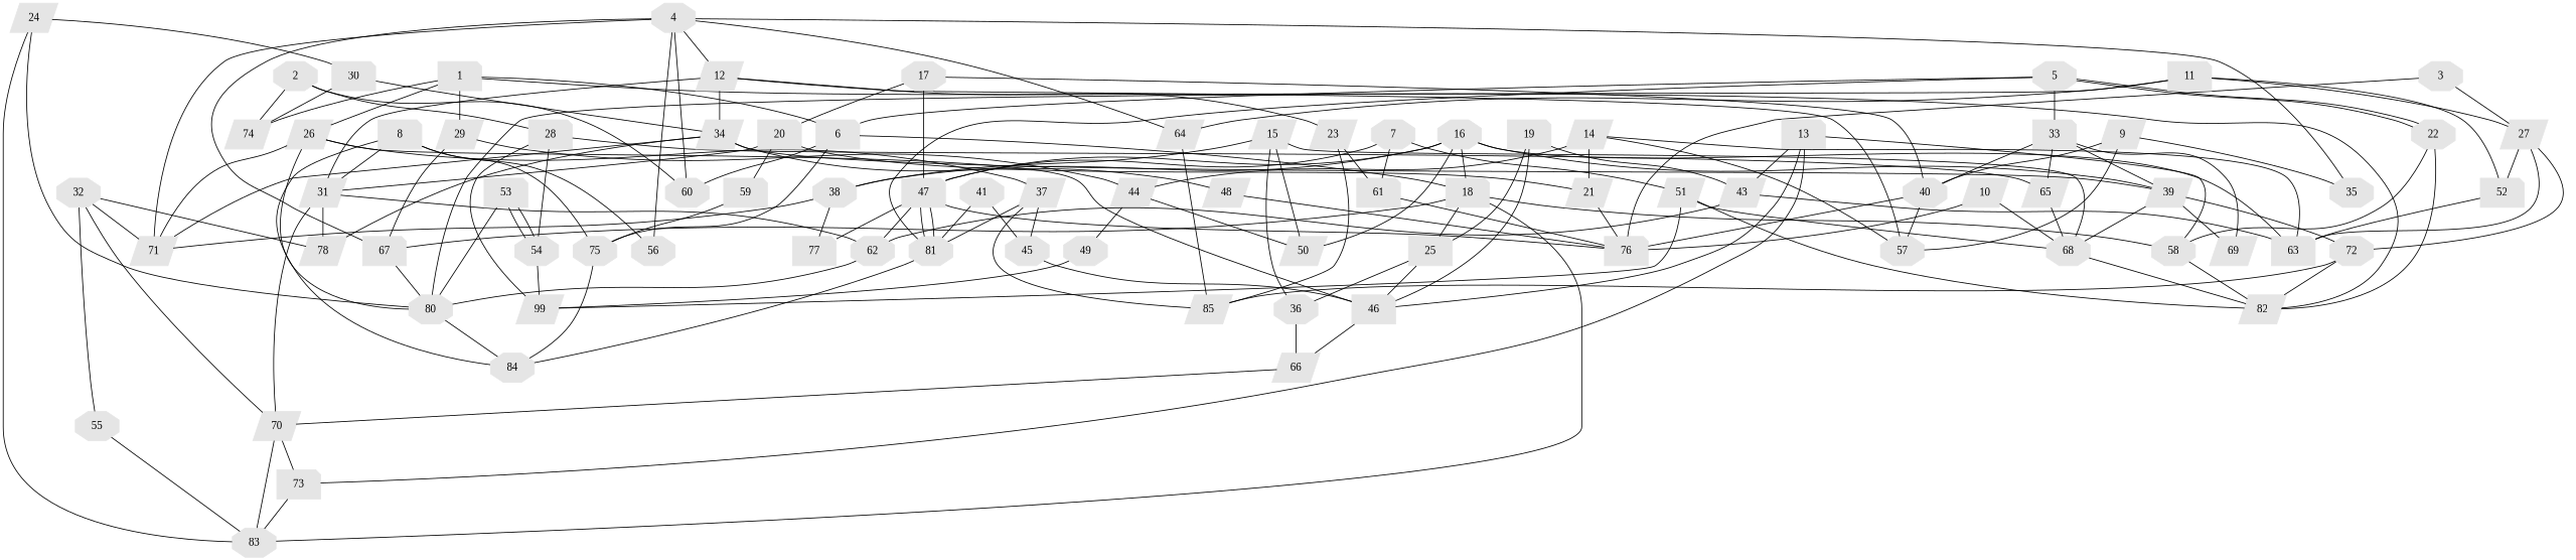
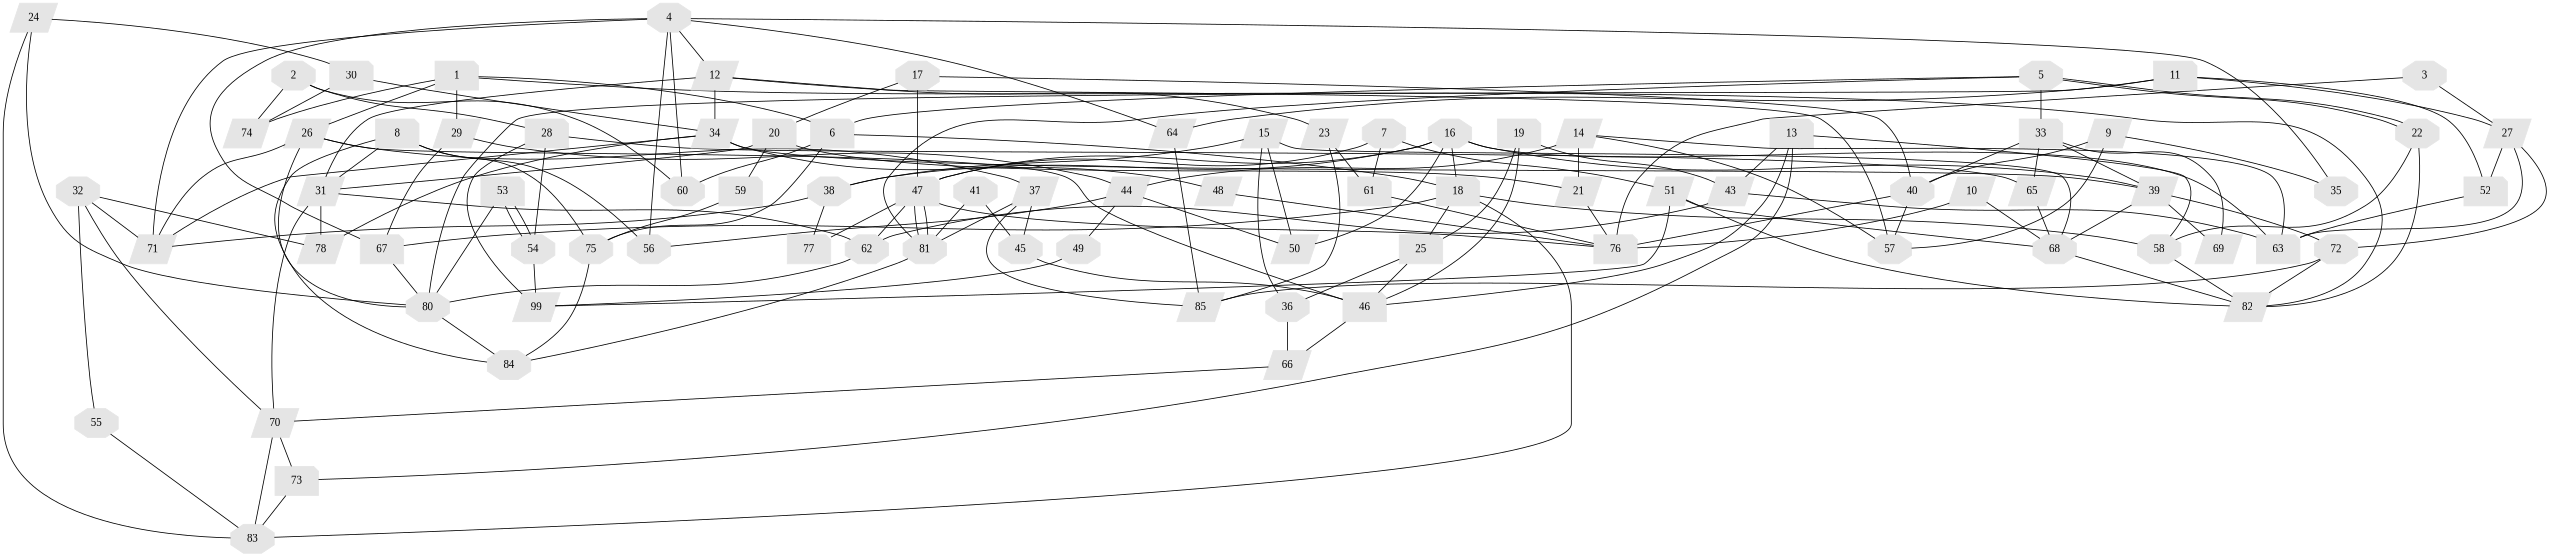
  graph {
    fontname="Liberation Serif"
    node [color=gray90 fontname="Liberation Serif" shape=parallelogram style=filled]
    edge [fontname="Liberation Serif"]
    1 [shape=note]
    6 [shape=note]
    26
    29
    74
    82
    60 [shape=octagon]
    18 [shape=note]
    75 [shape=octagon]
    71
    80 [shape=octagon]
    46 [shape=note]
    37
    67 [shape=note]
    44
    2 [shape=octagon]
    28 [shape=note]
    54 [shape=octagon]
    65
    n20 [label=99]
    3 [shape=octagon]
    27
    76 [shape=note]
    52 [shape=note]
    63 [shape=note]
    72 [shape=octagon]
    4 [shape=octagon]
    12
    35 [shape=octagon]
    56 [shape=octagon]
    64
    31
    57 [shape=octagon]
    23
    34
    85
    5 [shape=octagon]
    22 [shape=octagon]
    33 [shape=note]
    81 [shape=octagon]
    58 [shape=octagon]
    40 [shape=octagon]
    39
    69
    84 [shape=octagon]
    25 [shape=note]
    83 [shape=octagon]
    7 [shape=octagon]
    47 [shape=note]
    51
    61 [shape=note]
    62 [shape=octagon]
    77 [shape=note]
    68 [shape=octagon]
    8 [shape=note]
    70
    78
    9
    10
    11 [shape=note]
    48
    13 [shape=note]
    43
    73 [shape=note]
    66
    14
    21
    50
    49 [shape=octagon]
    15
    36 [shape=octagon]
    38 [shape=octagon]
    16 [shape=octagon]
    17 [shape=octagon]
    20 [shape=note]
    59 [shape=note]
    19 [shape=note]
    24
    30 [shape=note]
    45 [shape=octagon]
    32 [shape=octagon]
    55 [shape=octagon]
    41 [shape=octagon]
    53 [shape=note]
    1 -- 6
    1 -- 26
    1 -- 29
    1 -- 74
    1 -- 82
    6 -- 60
    6 -- 18
    6 -- 75
    26 -- 71
    26 -- 80
    26 -- 46
    26 -- 37
    29 -- 67
    29 -- 44
    18 -- 67
    18 -- 58
    18 -- 25
    18 -- 83
    75 -- 84
    80 -- 84
    46 -- 66
    37 -- 85
    37 -- 81
    37 -- 45
    67 -- 80
+   44 -- 56
    44 -- 50
    44 -- 49
    2 -- 74
    2 -- 60
    2 -- 28
    28 -- 54
    28 -- 65
    28 -- n20
    54 -- n20
    65 -- 68
    3 -- 27
    3 -- 76
    27 -- 52
    27 -- 63
    27 -- 72
    52 -- 63
    72 -- 82
    72 -- 85
    4 -- 60
    4 -- 71
    4 -- 67
    4 -- 12
    4 -- 35
    4 -- 56
    4 -- 64
    12 -- 31
    12 -- 57
    12 -- 23
    12 -- 34
    64 -- 85
    31 -- 62
    31 -- 70
    31 -- 78
    23 -- 85
    23 -- 61
    34 -- 71
    34 -- 39
    34 -- 78
    34 -- 48
    5 -- 6
    5 -- 22
    5 -- 22
    5 -- 33
    5 -- 81
    22 -- 82
    22 -- 58
    33 -- 65
    33 -- 40
    33 -- 39
    33 -- 69
    81 -- 84
    58 -- 82
    40 -- 76
    40 -- 57
    39 -- 72
    39 -- 69
    39 -- 68
    25 -- 46
    25 -- 36
    7 -- 47
    7 -- 51
    7 -- 61
    47 -- 76
    47 -- 81
    47 -- 81
    47 -- 62
    47 -- 77
    51 -- 82
    51 -- n20
    51 -- 68
    61 -- 76
    62 -- 80
    68 -- 82
    8 -- 75
    8 -- 56
    8 -- 31
    8 -- 84
    70 -- 83
    70 -- 73
    9 -- 35
    9 -- 57
    9 -- 40
    10 -- 76
    10 -- 68
    11 -- 80
    11 -- 27
    11 -- 52
    11 -- 64
    48 -- 76
    13 -- 46
    13 -- 58
    13 -- 43
    13 -- 73
    43 -- 63
    43 -- 62
    73 -- 83
    66 -- 70
    14 -- 44
    14 -- 63
    14 -- 57
    14 -- 21
    21 -- 76
    49 -- n20
    15 -- 68
    15 -- 50
    15 -- 36
    15 -- 38
    36 -- 66
    38 -- 71
    38 -- 77
    16 -- 18
    16 -- 63
    16 -- 39
    16 -- 47
    16 -- 50
    16 -- 38
    17 -- 40
    17 -- 47
    17 -- 20
    20 -- 31
    20 -- 21
    20 -- 59
    59 -- 75
    19 -- 46
    19 -- 25
    19 -- 43
    24 -- 80
    24 -- 83
    24 -- 30
    30 -- 74
    30 -- 34
    45 -- 46
    32 -- 71
    32 -- 70
    32 -- 78
    32 -- 55
    55 -- 83
    41 -- 81
    41 -- 45
    53 -- 80
    53 -- 54
    53 -- 54
  }
